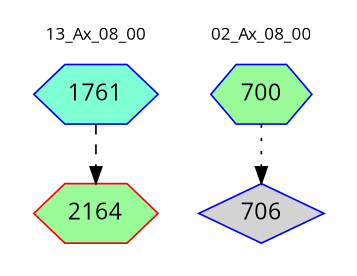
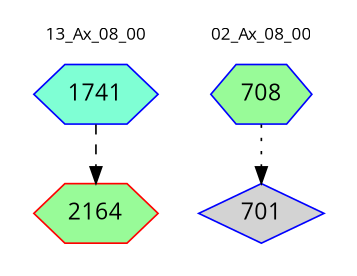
  digraph {
    fontname="Open Sans"
    node [color=blue fillcolor=palegreen fontname="Open Sans" shape=hexagon style=filled]
    edge [color=black fontname="Open Sans"]
-   n1 [fillcolor=aquamarine label=1761]
+   n1 [fillcolor=aquamarine label=1741]
    n2 [color=red label=2164]
-   n3 [label=700]
-   n4 [fillcolor=lightgrey label=706 shape=diamond]
+   n3 [label=708]
+   n4 [fillcolor=lightgrey label=701 shape=diamond]
    subgraph cluster_1 {
      color=white
      fontsize=10
      label="13_Ax_08_00"
      n1
      n2
    }
    subgraph cluster_2 {
      color=white
      fontsize=10
      label="02_Ax_08_00"
      n3
      n4
    }
    n1 -> n2 [style=dashed]
    n3 -> n4 [style=dotted]
  }
